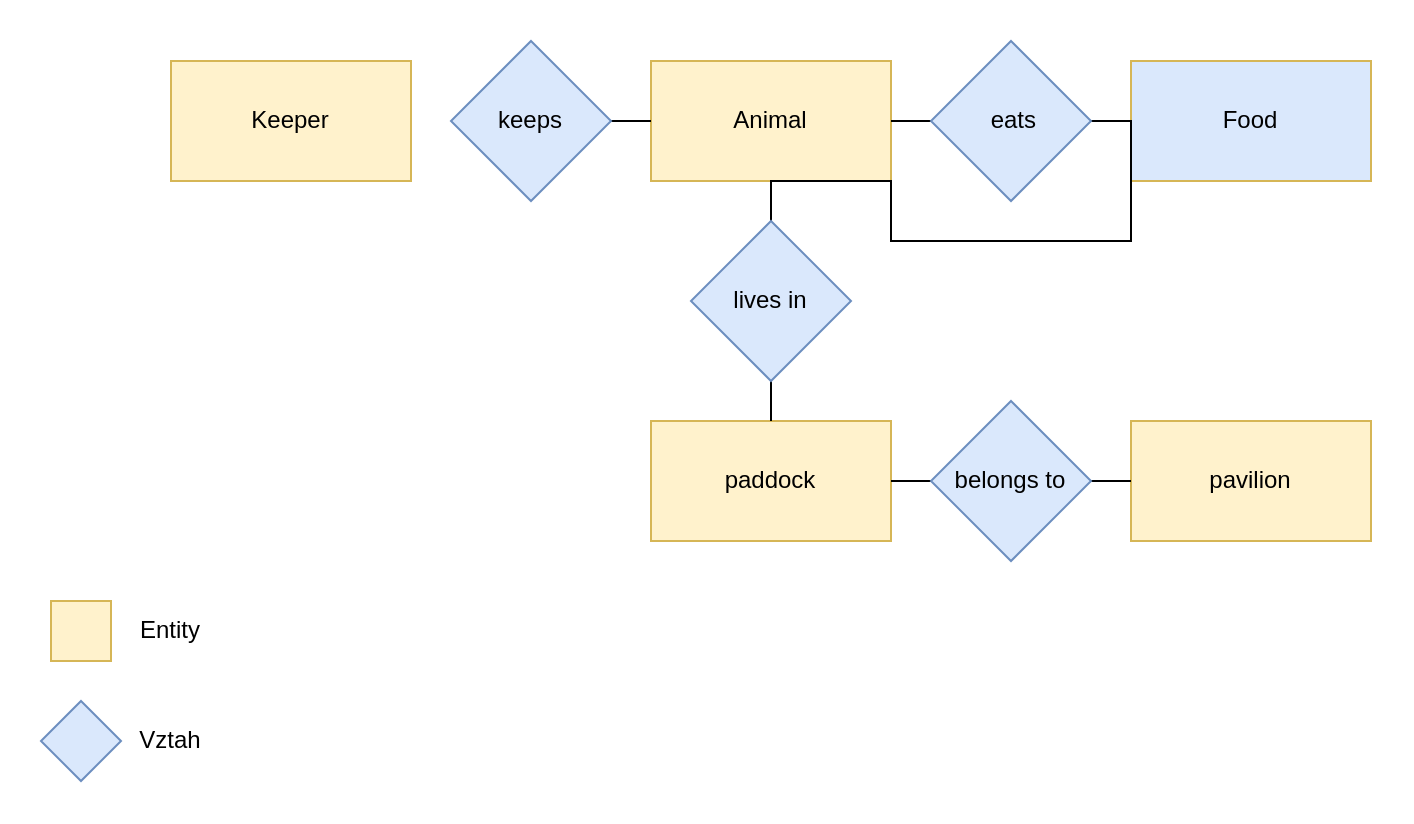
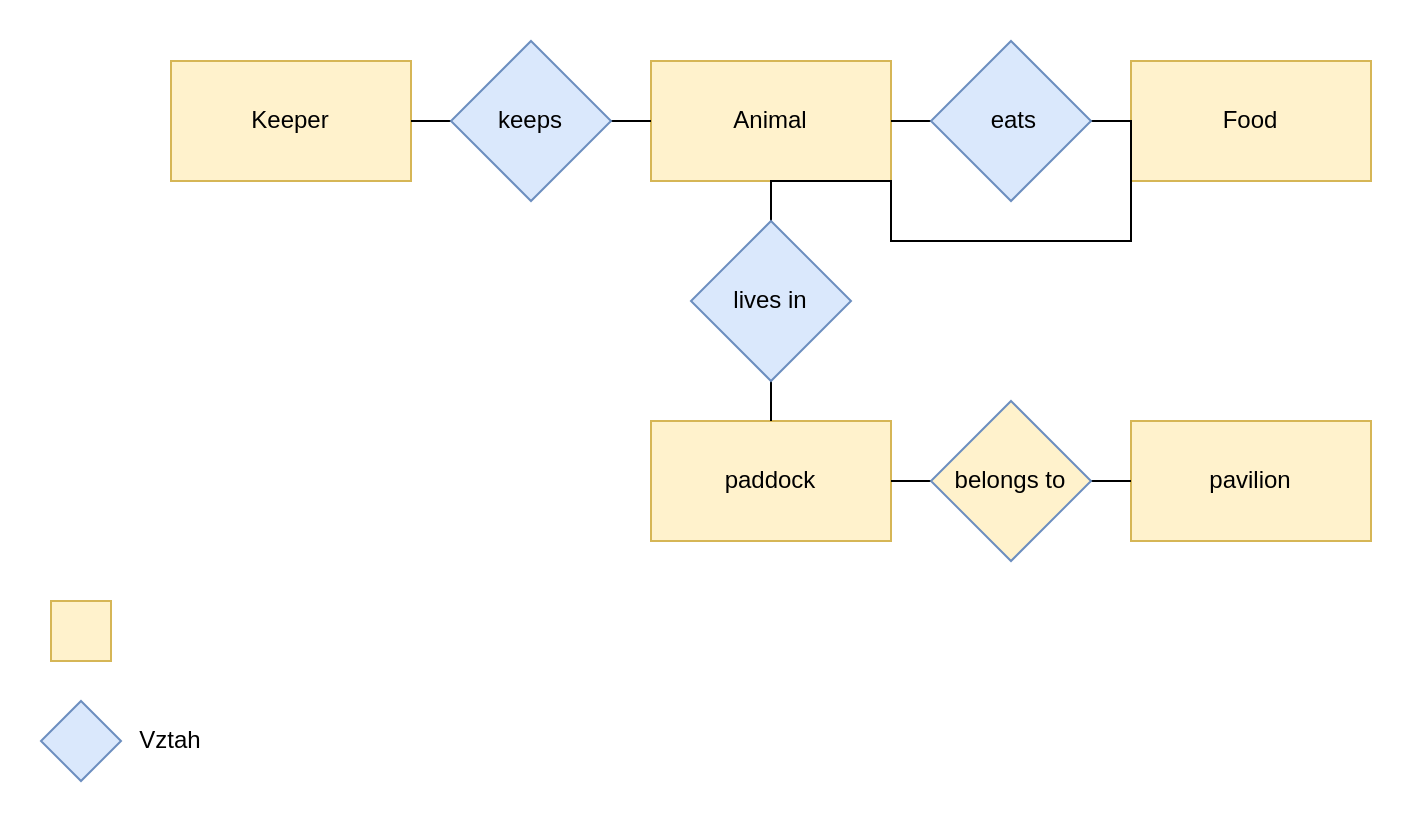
  <mxCell id="0" />
  <mxCell id="1" parent="0" />
  <mxCell id="2" value="Animal" style="rounded=0;whiteSpace=wrap;html=1;rotation=0;fillColor=#fff2cc;strokeColor=#d6b656;" parent="1" vertex="1"><mxGeometry x="325" y="30" width="120" height="60" as="geometry" /></mxCell>
  <mxCell id="3" value="Keeper" style="rounded=0;whiteSpace=wrap;html=1;fillColor=#fff2cc;strokeColor=#d6b656;" parent="1" vertex="1"><mxGeometry x="85" y="30" width="120" height="60" as="geometry" /></mxCell>
  <mxCell id="4" value="paddock" style="rounded=0;whiteSpace=wrap;html=1;fillColor=#fff2cc;strokeColor=#d6b656;" parent="1" vertex="1"><mxGeometry x="325" y="210" width="120" height="60" as="geometry" /></mxCell>
  <mxCell id="5" value="pavilion" style="rounded=0;whiteSpace=wrap;html=1;fillColor=#fff2cc;strokeColor=#d6b656;" parent="1" vertex="1"><mxGeometry x="565" y="210" width="120" height="60" as="geometry" /></mxCell>
- <mxCell id="6" value="Food" style="rounded=0;whiteSpace=wrap;html=1;fillColor=#dae8fc;strokeColor=#d6b656;" parent="1" vertex="1"><mxGeometry x="565" y="30" width="120" height="60" as="geometry" /></mxCell>
+ <mxCell id="6" value="Food" style="rounded=0;whiteSpace=wrap;html=1;fillColor=#fff2cc;strokeColor=#d6b656;" parent="1" vertex="1"><mxGeometry x="565" y="30" width="120" height="60" as="geometry" /></mxCell>
  <mxCell id="7" style="edgeStyle=orthogonalEdgeStyle;rounded=0;orthogonalLoop=1;jettySize=auto;html=1;exitX=1;exitY=0.5;exitDx=0;exitDy=0;entryX=0;entryY=0.5;entryDx=0;entryDy=0;endArrow=none;endFill=0;" parent="1" source="9" target="2" edge="1"><mxGeometry relative="1" as="geometry" /></mxCell>
+ <mxCell id="8" style="edgeStyle=orthogonalEdgeStyle;rounded=0;orthogonalLoop=1;jettySize=auto;html=1;exitX=0;exitY=0.5;exitDx=0;exitDy=0;entryX=1;entryY=0.5;entryDx=0;entryDy=0;strokeColor=default;endArrow=none;endFill=0;" parent="1" source="9" target="3" edge="1"><mxGeometry relative="1" as="geometry" /></mxCell>
  <mxCell id="9" value="keeps" style="rhombus;whiteSpace=wrap;html=1;fillColor=#dae8fc;strokeColor=#6c8ebf;" parent="1" vertex="1"><mxGeometry x="225" y="20" width="80" height="80" as="geometry" /></mxCell>
  <mxCell id="10" style="edgeStyle=orthogonalEdgeStyle;rounded=0;orthogonalLoop=1;jettySize=auto;html=1;exitX=0;exitY=0.5;exitDx=0;exitDy=0;endArrow=none;endFill=0;" parent="1" source="12" target="2" edge="1"><mxGeometry relative="1" as="geometry" /></mxCell>
  <mxCell id="11" style="edgeStyle=orthogonalEdgeStyle;rounded=0;orthogonalLoop=1;jettySize=auto;html=1;exitX=1;exitY=0.5;exitDx=0;exitDy=0;endArrow=none;endFill=0;" parent="1" source="12" target="14" edge="1"><mxGeometry relative="1" as="geometry" /></mxCell>
  <mxCell id="12" value="&amp;nbsp;eats" style="rhombus;whiteSpace=wrap;html=1;fillColor=#dae8fc;strokeColor=#6c8ebf;" parent="1" vertex="1"><mxGeometry x="465" y="20" width="80" height="80" as="geometry" /></mxCell>
  <mxCell id="13" style="edgeStyle=orthogonalEdgeStyle;rounded=0;orthogonalLoop=1;jettySize=auto;html=1;exitX=0.5;exitY=1;exitDx=0;exitDy=0;entryX=0.5;entryY=0;entryDx=0;entryDy=0;endArrow=none;endFill=0;" parent="1" source="14" target="4" edge="1"><mxGeometry relative="1" as="geometry" /></mxCell>
  <mxCell id="14" value="lives in" style="rhombus;whiteSpace=wrap;html=1;fillColor=#dae8fc;strokeColor=#6c8ebf;" parent="1" vertex="1"><mxGeometry x="345" y="110" width="80" height="80" as="geometry" /></mxCell>
  <mxCell id="15" style="edgeStyle=orthogonalEdgeStyle;rounded=0;orthogonalLoop=1;jettySize=auto;html=1;exitX=0;exitY=0.5;exitDx=0;exitDy=0;entryX=1;entryY=0.5;entryDx=0;entryDy=0;endArrow=none;endFill=0;" parent="1" source="17" target="4" edge="1"><mxGeometry relative="1" as="geometry" /></mxCell>
  <mxCell id="16" style="edgeStyle=orthogonalEdgeStyle;rounded=0;orthogonalLoop=1;jettySize=auto;html=1;exitX=1;exitY=0.5;exitDx=0;exitDy=0;entryX=0;entryY=0.5;entryDx=0;entryDy=0;endArrow=none;endFill=0;" parent="1" source="17" target="5" edge="1"><mxGeometry relative="1" as="geometry" /></mxCell>
- <mxCell id="17" value="belongs to" style="rhombus;whiteSpace=wrap;html=1;fillColor=#dae8fc;strokeColor=#6c8ebf;" parent="1" vertex="1"><mxGeometry x="465" y="200" width="80" height="80" as="geometry" /></mxCell>
+ <mxCell id="17" value="belongs to" style="rhombus;whiteSpace=wrap;html=1;fillColor=#fff2cc;strokeColor=#6c8ebf;" parent="1" vertex="1"><mxGeometry x="465" y="200" width="80" height="80" as="geometry" /></mxCell>
  <mxCell id="18" value="" style="whiteSpace=wrap;html=1;aspect=fixed;fillColor=#fff2cc;strokeColor=#d6b656;" parent="1" vertex="1"><mxGeometry x="25" y="300" width="30" height="30" as="geometry" /></mxCell>
- <mxCell id="19" value="Entity" style="text;html=1;align=center;verticalAlign=middle;whiteSpace=wrap;rounded=0;" parent="1" vertex="1"><mxGeometry x="55" y="300" width="60" height="30" as="geometry" /></mxCell>
  <mxCell id="20" value="" style="rhombus;whiteSpace=wrap;html=1;fillColor=#dae8fc;strokeColor=#6c8ebf;" parent="1" vertex="1"><mxGeometry x="20" y="350" width="40" height="40" as="geometry" /></mxCell>
  <mxCell id="21" value="Vztah" style="text;html=1;align=center;verticalAlign=middle;whiteSpace=wrap;rounded=0;" parent="1" vertex="1"><mxGeometry x="55" y="355" width="60" height="30" as="geometry" /></mxCell>
